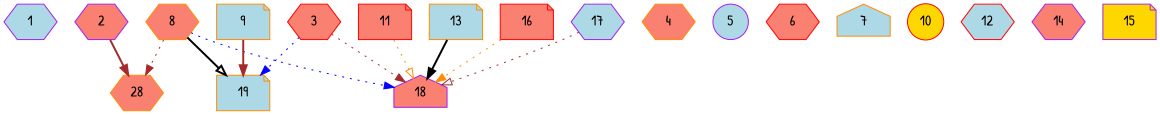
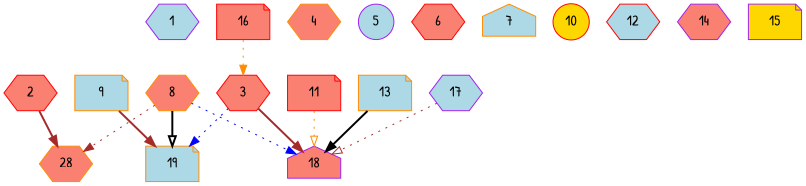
  digraph {
    fontname="Patrick Hand"
    node [alpha=0.06 color=red fillcolor=salmon fontname="Patrick Hand" shape=hexagon style=filled]
    edge [arrowhead=normal color=brown fontname="Patrick Hand" style=dotted]
    1 [alpha=0.08 color=purple expect_size=15668224 fillcolor=lightblue]
-   2 [alpha=0.02 color=purple expect_size=23915520]
+   2 [alpha=0.02 expect_size=23915520]
    n3 [alpha=0.05 color=darkorange expect_size=42987520 label=28]
    3 [expect_size=38195200]
    18 [alpha=0.12 color=purple expect_size=27893760 shape=house]
    19 [alpha=0.00 color=darkorange expect_size=42212352 fillcolor=lightblue shape=note]
    4 [alpha=0.16 color=darkorange expect_size=35826688]
    5 [alpha=0.13 color=purple expect_size=45192192 fillcolor=lightblue shape=circle]
    6 [alpha=0.10 expect_size=44725248]
    7 [alpha=0.00 color=darkorange expect_size=17394688 fillcolor=lightblue shape=house]
    8 [color=darkorange expect_size=25323520]
    9 [alpha=0.00 color=darkorange expect_size=12653568 fillcolor=lightblue shape=note]
    10 [alpha=0.19 expect_size=12001280 fillcolor=gold shape=circle]
    11 [alpha=0.03 expect_size=38955008 shape=note]
    12 [alpha=0.19 expect_size=11474944 fillcolor=lightblue]
    13 [alpha=0.05 color=darkorange expect_size=15036416 fillcolor=lightblue shape=note]
    14 [alpha=0.01 color=purple expect_size=29006848]
    15 [alpha=0.02 color=purple expect_size=18910208 fillcolor=gold shape=note]
    16 [alpha=0.18 expect_size=50022400 shape=note]
    17 [color=purple expect_size=27168768 fillcolor=lightblue]
    2 -> n3 [style=bold]
-   3 -> 18
+   3 -> 18 [style=bold]
    3 -> 19 [color=blue]
    8 -> n3
    8 -> 18 [color=blue]
    8 -> 19 [arrowhead=onormal color=black style=bold]
    9 -> 19 [style=bold]
    11 -> 18 [arrowhead=onormal color=darkorange]
    13 -> 18 [color=black style=bold]
-   16 -> 18 [color=darkorange]
+   16 -> 3 [color=darkorange]
    17 -> 18 [arrowhead=onormal]
  }
